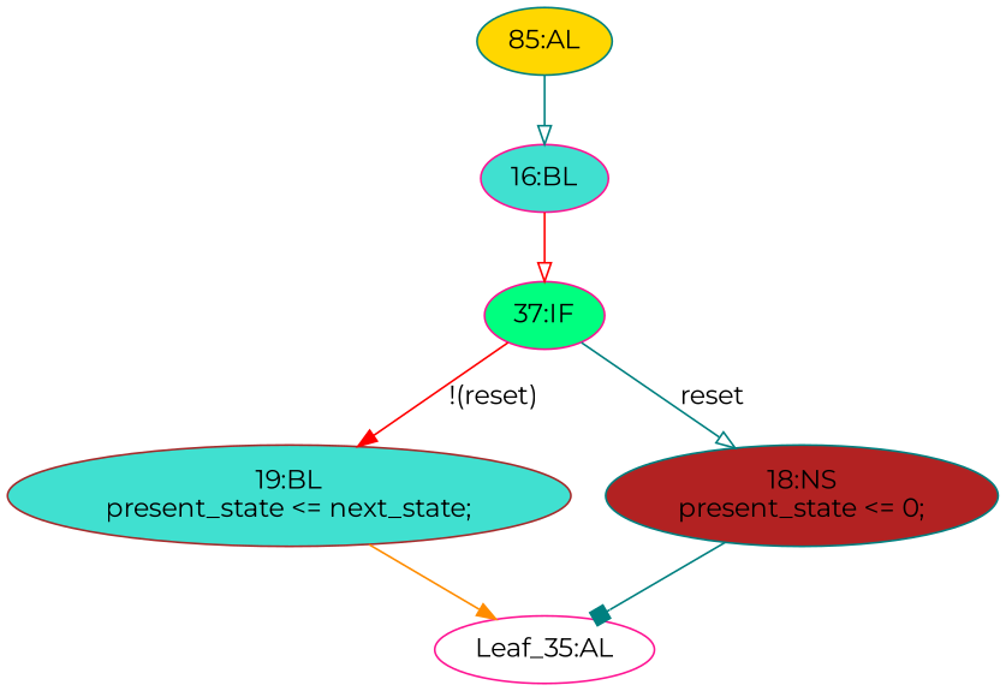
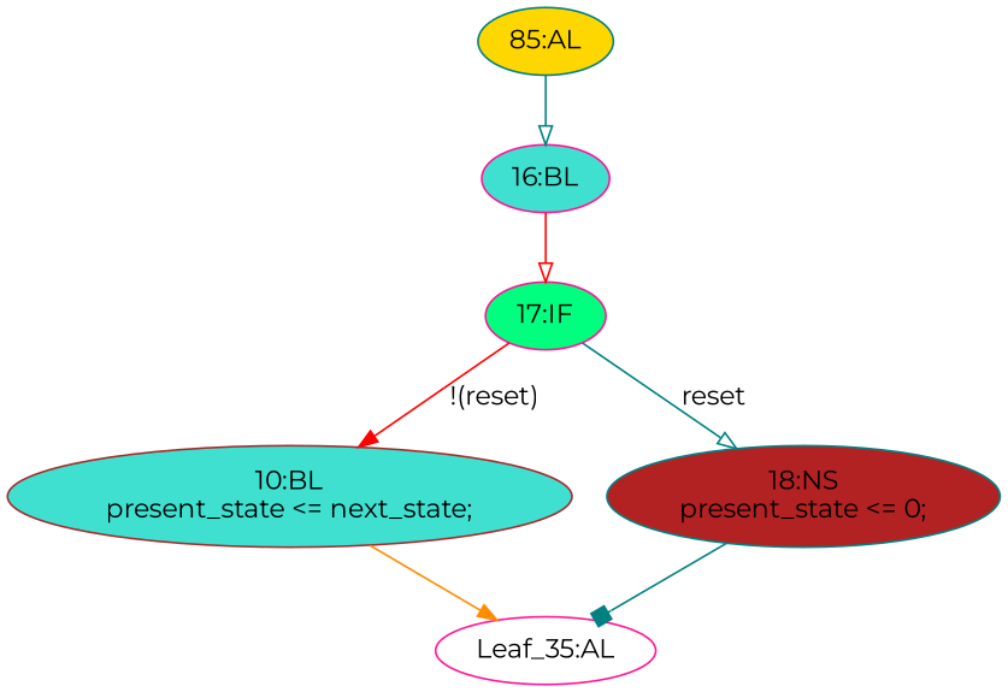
  strict digraph {
    fontname=Montserrat
    node [color=deeppink fillcolor=turquoise fontname=Montserrat statements="[]" style=filled typ=Block]
    edge [arrowhead=onormal color=teal cond="[]" fontname=Montserrat lineno=None]
    n1 [ast="<pyverilog.vparser.ast.Always object at 0x7fd012336490>" clk_sens=True color=teal fillcolor=gold label="85:AL" sens="['clk', 'reset']" typ=Always use_var="['reset', 'next_state']"]
    n2 [ast="<pyverilog.vparser.ast.Block object at 0x7fd012336fd0>" label="16:BL"]
-   n3 [ast="<pyverilog.vparser.ast.IfStatement object at 0x7fd01230a050>" fillcolor=springgreen label="37:IF" typ=IfStatement]
-   n4 [ast="<pyverilog.vparser.ast.Block object at 0x7fd01230a0d0>" color=brown label="19:BL\npresent_state <= next_state;" statements="[<pyverilog.vparser.ast.NonblockingSubstitution object at 0x7fd01230a110>]"]
+   n3 [ast="<pyverilog.vparser.ast.IfStatement object at 0x7fd01230a050>" fillcolor=springgreen label="17:IF" typ=IfStatement]
+   n4 [ast="<pyverilog.vparser.ast.Block object at 0x7fd01230a0d0>" color=brown label="10:BL\npresent_state <= next_state;" statements="[<pyverilog.vparser.ast.NonblockingSubstitution object at 0x7fd01230a110>]"]
    n5 [ast="<pyverilog.vparser.ast.NonblockingSubstitution object at 0x7fd01230a310>" color=teal fillcolor=firebrick label="18:NS\npresent_state <= 0;" statements="[<pyverilog.vparser.ast.NonblockingSubstitution object at 0x7fd01230a310>]" typ=NonblockingSubstitution]
    n6 [def_var="['present_state']" label="Leaf_35:AL" fillcolor="" statements="" style="" typ=""]
    n1 -> n2
    n2 -> n3 [color=red]
    n3 -> n4 [arrowhead=normal color=red cond="['reset']" label="!(reset)" lineno=17]
    n3 -> n5 [cond="['reset']" label=reset lineno=17]
    n4 -> n6 [arrowhead=normal color=darkorange]
    n5 -> n6 [arrowhead=box]
  }
